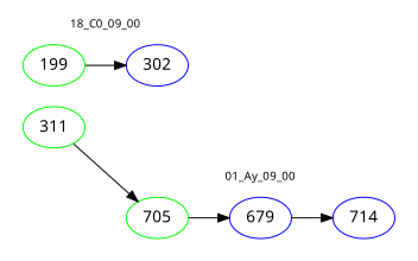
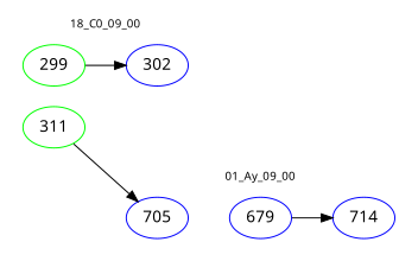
  digraph {
    fontname="Noto Sans"
    rankdir=LR
    node [color=green fontname="Noto Sans"]
    edge [color=black fontname="Noto Sans"]
-   n1 [label=705]
+   n1 [color=blue label=705]
    n2 [color=blue label=679]
    n3 [color=blue label=714]
    n4 [label=311]
-   n5 [label=199]
+   n5 [label=299]
    n6 [color=blue label=302]
    subgraph cluster_1 {
      color=white
      fontsize=10
      label="01_Ay_09_00"
      n1
      n2
      n3
    }
    subgraph cluster_2 {
      color=white
      fontsize=10
      label="18_C0_09_00"
      n4
      n5
      n6
    }
-   n1 -> n2
    n2 -> n3
    n4 -> n1
    n5 -> n6
  }
